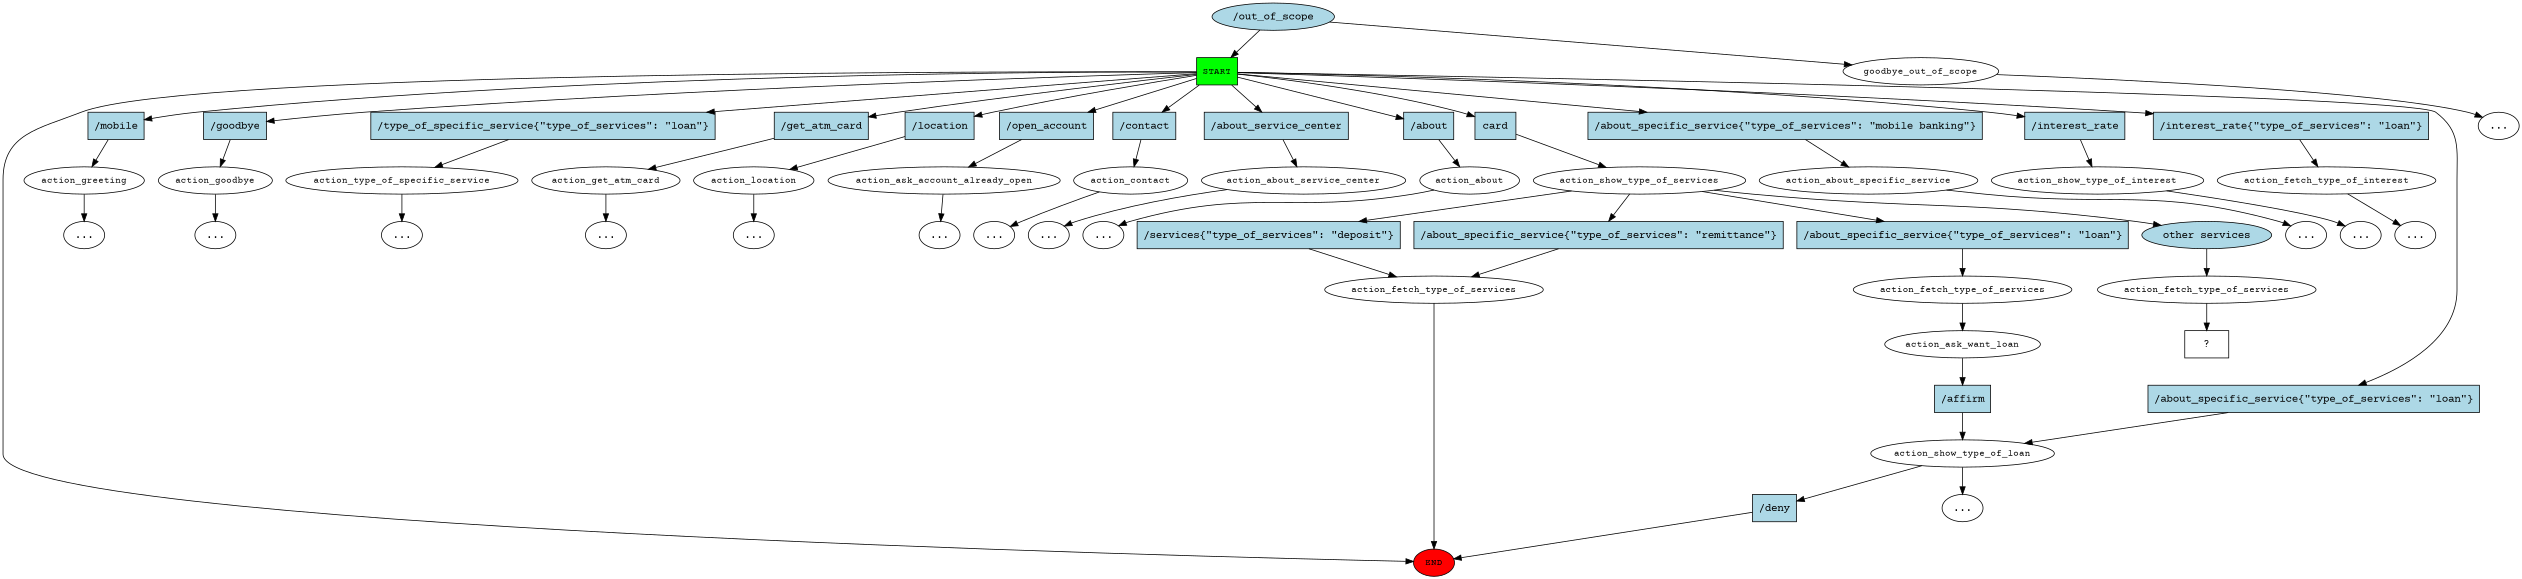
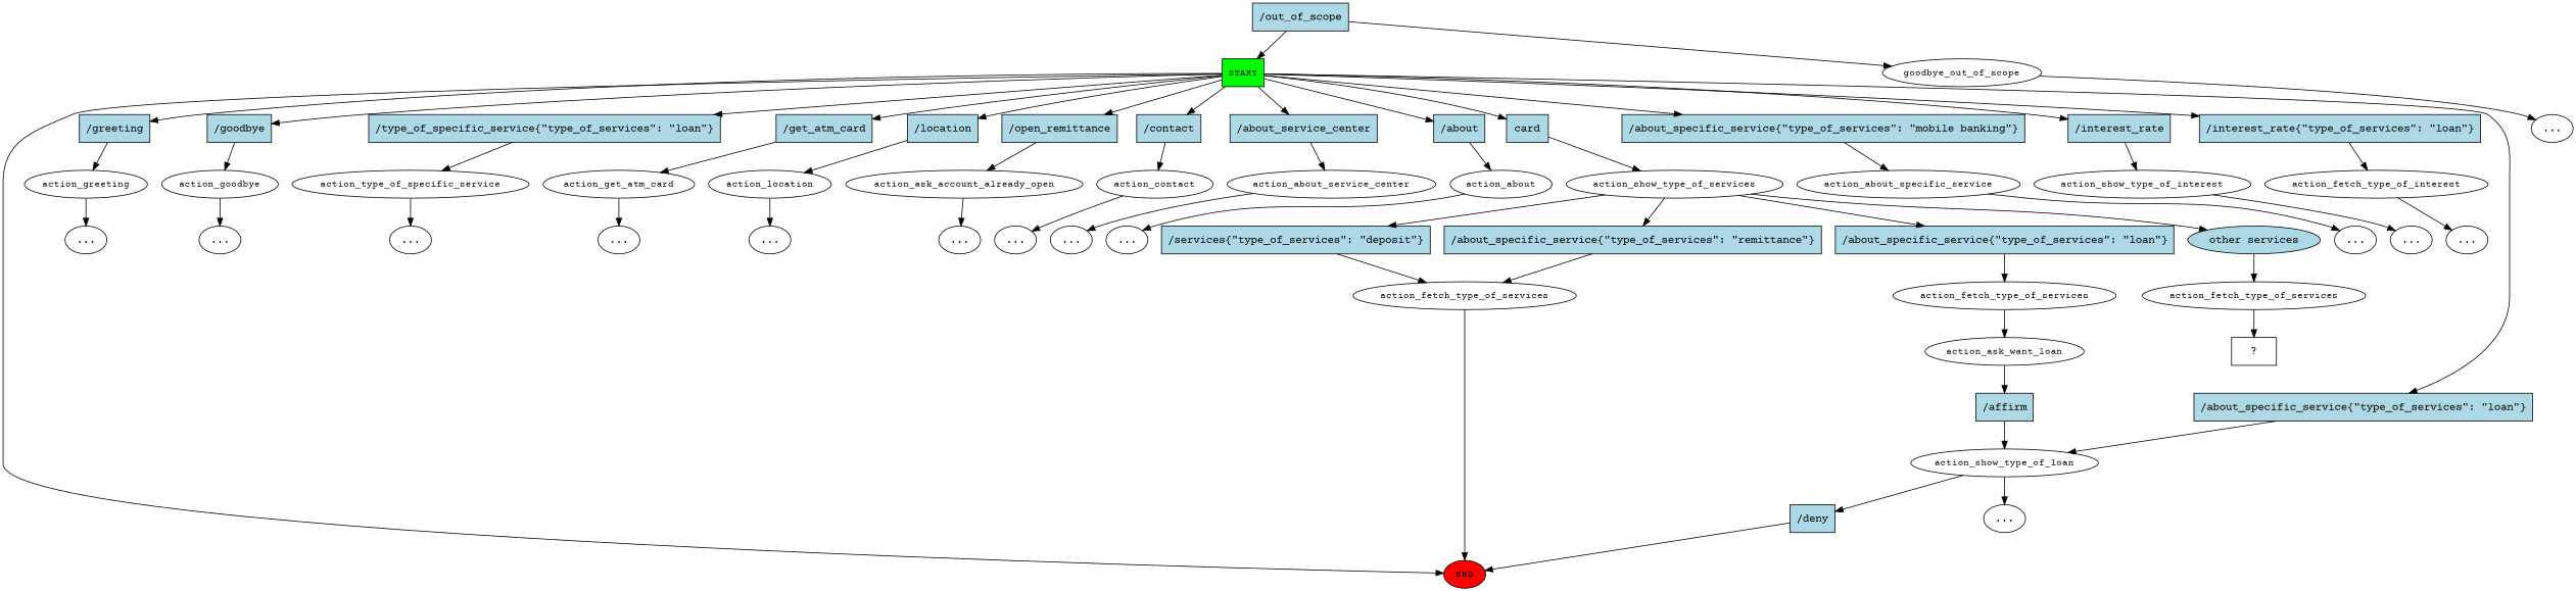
  digraph {
    fontname="Courier Prime"
    node [fontname="Courier Prime"]
    edge [fontname="Courier Prime"]
    n1 [fillcolor=green fontsize=12 label=START shape=box style=filled]
    n2 [fillcolor=red fontsize=12 label=END style=filled]
-   n3 [fillcolor=lightblue label="/mobile" shape=rect style=filled]
+   n3 [fillcolor=lightblue label="/greeting" shape=rect style=filled]
    n4 [fillcolor=lightblue label="/goodbye" shape=rect style=filled]
    n5 [fillcolor=lightblue label="/type_of_specific_service{\"type_of_services\": \"loan\"}" shape=rect style=filled]
    n6 [fillcolor=lightblue label="/get_atm_card" shape=rect style=filled]
    n7 [fillcolor=lightblue label="/location" shape=rect style=filled]
-   n8 [fillcolor=lightblue label="/open_account" shape=rect style=filled]
+   n8 [fillcolor=lightblue label="/open_remittance" shape=rect style=filled]
    n9 [fillcolor=lightblue label="/contact" shape=rect style=filled]
    n10 [fillcolor=lightblue label="/about_service_center" shape=rect style=filled]
    n11 [fillcolor=lightblue label="/about" shape=rect style=filled]
    n12 [fillcolor=lightblue label=card shape=rect style=filled]
    n13 [fillcolor=lightblue label="/about_specific_service{\"type_of_services\": \"mobile banking\"}" shape=rect style=filled]
    n14 [fillcolor=lightblue label="/interest_rate" shape=rect style=filled]
    n15 [fillcolor=lightblue label="/interest_rate{\"type_of_services\": \"loan\"}" shape=rect style=filled]
    n16 [fillcolor=lightblue label="/about_specific_service{\"type_of_services\": \"loan\"}" shape=rect style=filled]
    n17 [fontsize=12 label=action_greeting]
    n18 [fontsize=12 label=action_goodbye]
-   n19 [fillcolor=lightblue label="/out_of_scope" shape=ellipse style=filled]
+   n19 [fillcolor=lightblue label="/out_of_scope" shape=rect style=filled]
    n20 [fontsize=12 label=goodbye_out_of_scope]
    n21 [fontsize=12 label=action_type_of_specific_service]
    n22 [fontsize=12 label=action_get_atm_card]
    n23 [fontsize=12 label=action_location]
    n24 [fontsize=12 label=action_ask_account_already_open]
    n25 [fontsize=12 label=action_contact]
    n26 [fontsize=12 label=action_about_service_center]
    n27 [fontsize=12 label=action_about]
    n28 [fontsize=12 label=action_show_type_of_services]
    n29 [fontsize=12 label=action_about_specific_service]
    n30 [fontsize=12 label=action_show_type_of_interest]
    n31 [fontsize=12 label=action_fetch_type_of_interest]
    n32 [fontsize=12 label=action_show_type_of_loan]
    n33 [label="..."]
    n34 [label="..."]
    n35 [label="..."]
    n36 [label="..."]
    n37 [label="..."]
    n38 [label="..."]
    n39 [label="..."]
    n40 [label="..."]
    n41 [label="..."]
    n42 [label="..."]
    n43 [fillcolor=lightblue label="/services{\"type_of_services\": \"deposit\"}" shape=rect style=filled]
    n44 [fillcolor=lightblue label="/about_specific_service{\"type_of_services\": \"remittance\"}" shape=rect style=filled]
    n45 [fillcolor=lightblue label="/about_specific_service{\"type_of_services\": \"loan\"}" shape=rect style=filled]
    n46 [fillcolor=lightblue label="other services" shape=ellipse style=filled]
    n47 [fontsize=12 label=action_fetch_type_of_services]
    n48 [fontsize=12 label=action_fetch_type_of_services]
    n49 [fontsize=12 label=action_fetch_type_of_services]
    n50 [fontsize=12 label=action_ask_want_loan]
    n51 [fillcolor=lightblue label="/affirm" shape=rect style=filled]
    n52 [fillcolor=lightblue label="/deny" shape=rect style=filled]
    n53 [label="..."]
    n54 [label="..."]
    n55 [label="..."]
    n56 [label="..."]
    n57 [label="  ?  " shape=rect]
    n1 -> n2
    n1 -> n3
    n1 -> n4
    n1 -> n5
    n1 -> n6
    n1 -> n7
    n1 -> n8
    n1 -> n9
    n1 -> n10
    n1 -> n11
    n1 -> n12
    n1 -> n13
    n1 -> n14
    n1 -> n15
    n1 -> n16
    n3 -> n17
    n4 -> n18
    n5 -> n21
    n6 -> n22
    n7 -> n23
    n8 -> n24
    n9 -> n25
    n10 -> n26
    n11 -> n27
    n12 -> n28
    n13 -> n29
    n14 -> n30
    n15 -> n31
    n16 -> n32
    n17 -> n33
    n18 -> n34
    n19 -> n1
    n19 -> n20
    n20 -> n35
    n21 -> n36
    n22 -> n37
    n23 -> n38
    n24 -> n39
    n25 -> n40
    n26 -> n41
    n27 -> n42
    n28 -> n43
    n28 -> n44
    n28 -> n45
    n28 -> n46
    n29 -> n54
    n30 -> n55
    n31 -> n56
    n32 -> n52
    n32 -> n53
    n43 -> n47
    n44 -> n47
    n45 -> n48
    n46 -> n49
    n47 -> n2
    n48 -> n50
    n49 -> n57
    n50 -> n51
    n51 -> n32
    n52 -> n2
  }
